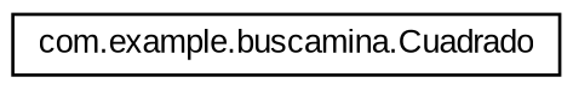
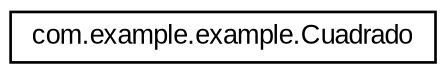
  digraph {
    rankdir=LR
    fontname="Liberation Sans"
-   n1 [color=black fillcolor=white fontname="Liberation Sans" fontsize=10 height=0.2 label="com.example.buscamina.Cuadrado" shape=record style=filled width=0.4]
+   n1 [color=black fillcolor=white fontname="Liberation Sans" fontsize=10 height=0.2 label="com.example.example.Cuadrado" shape=record style=filled width=0.4]
  }
